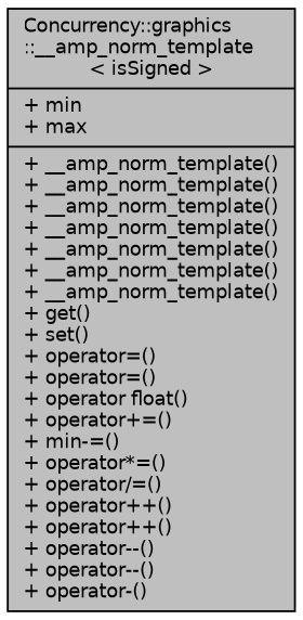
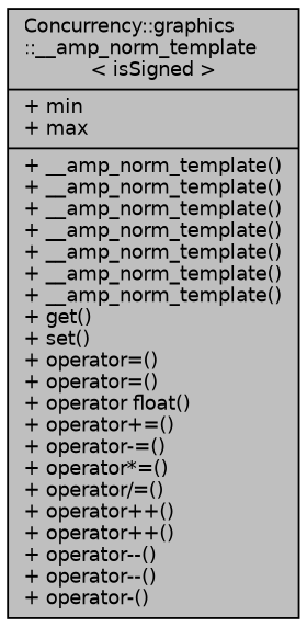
  digraph {
-   n1 [color=black fillcolor=grey75 fontcolor=black fontname=Helvetica fontsize=10 height=0.2 label="{Concurrency::graphics\l::__amp_norm_template\l\< isSigned \>\n|+ min\l+ max\l|+ __amp_norm_template()\l+ __amp_norm_template()\l+ __amp_norm_template()\l+ __amp_norm_template()\l+ __amp_norm_template()\l+ __amp_norm_template()\l+ __amp_norm_template()\l+ get()\l+ set()\l+ operator=()\l+ operator=()\l+ operator float()\l+ operator+=()\l+ min-=()\l+ operator*=()\l+ operator/=()\l+ operator++()\l+ operator++()\l+ operator--()\l+ operator--()\l+ operator-()\l}" shape=record style=filled width=0.4]
+   n1 [color=black fillcolor=grey75 fontcolor=black fontname=Helvetica fontsize=10 height=0.2 label="{Concurrency::graphics\l::__amp_norm_template\l\< isSigned \>\n|+ min\l+ max\l|+ __amp_norm_template()\l+ __amp_norm_template()\l+ __amp_norm_template()\l+ __amp_norm_template()\l+ __amp_norm_template()\l+ __amp_norm_template()\l+ __amp_norm_template()\l+ get()\l+ set()\l+ operator=()\l+ operator=()\l+ operator float()\l+ operator+=()\l+ operator-=()\l+ operator*=()\l+ operator/=()\l+ operator++()\l+ operator++()\l+ operator--()\l+ operator--()\l+ operator-()\l}" shape=record style=filled width=0.4]
  }
